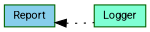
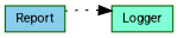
  digraph {
    rankdir=LR
    fontname=Roboto
    node [color=darkgreen fontname=Roboto fontsize=10 shape=record style=filled]
    n1 [fillcolor=skyblue fontcolor=black height=0.2 label=Report width=0.4]
    n2 [fillcolor=aquamarine height=0.2 label=Logger width=0.4]
-   n1 -> n2 [dir=back fontname=Roboto fontsize=10 labelfontname=Verdana labelfontsize=10 shape=plaintext style=dotted]
+   n2 -> n1 [dir=back fontname=Roboto fontsize=10 labelfontname=Verdana labelfontsize=10 shape=plaintext style=dotted]
  }
